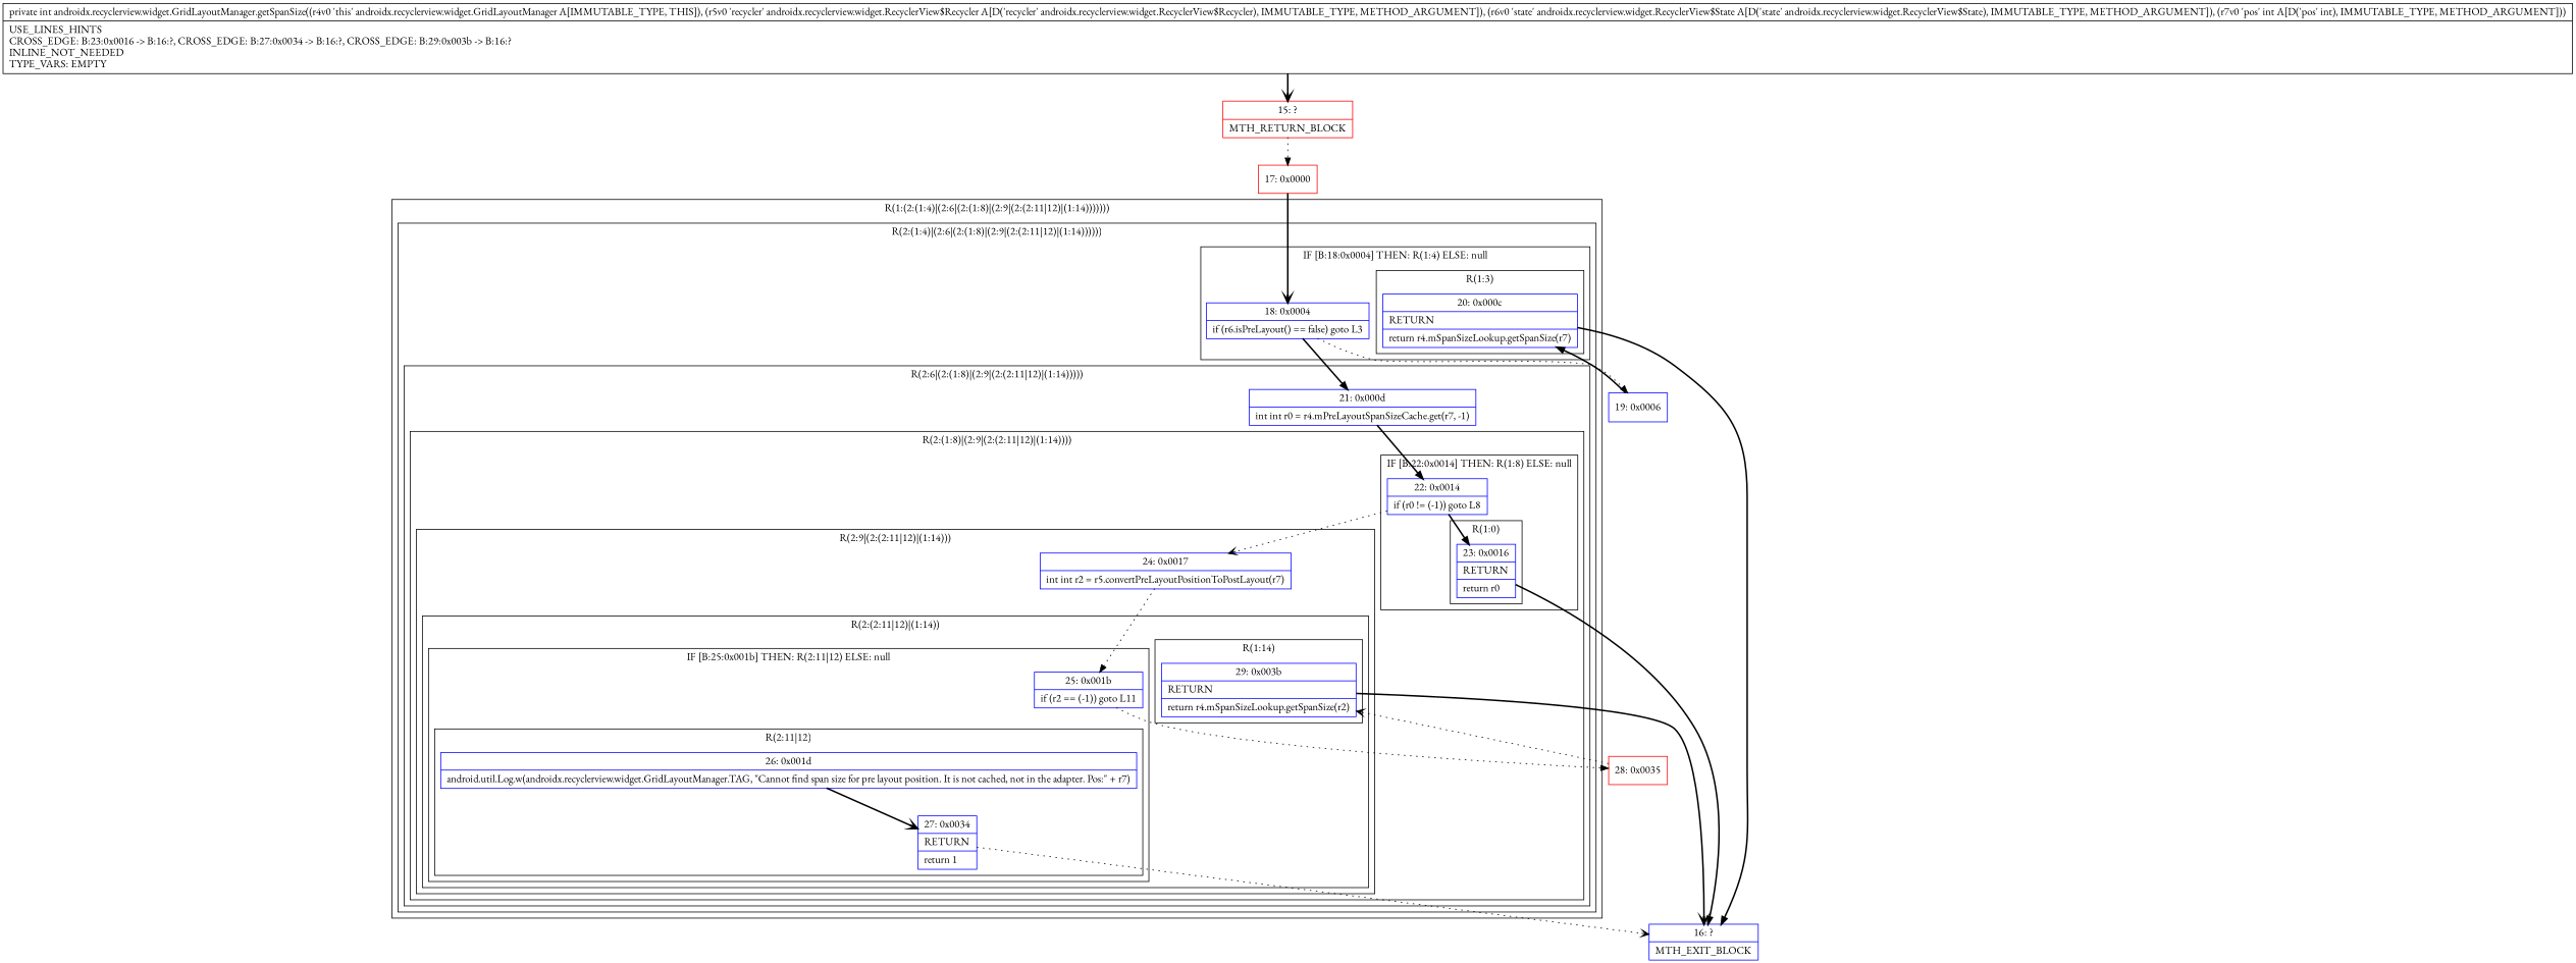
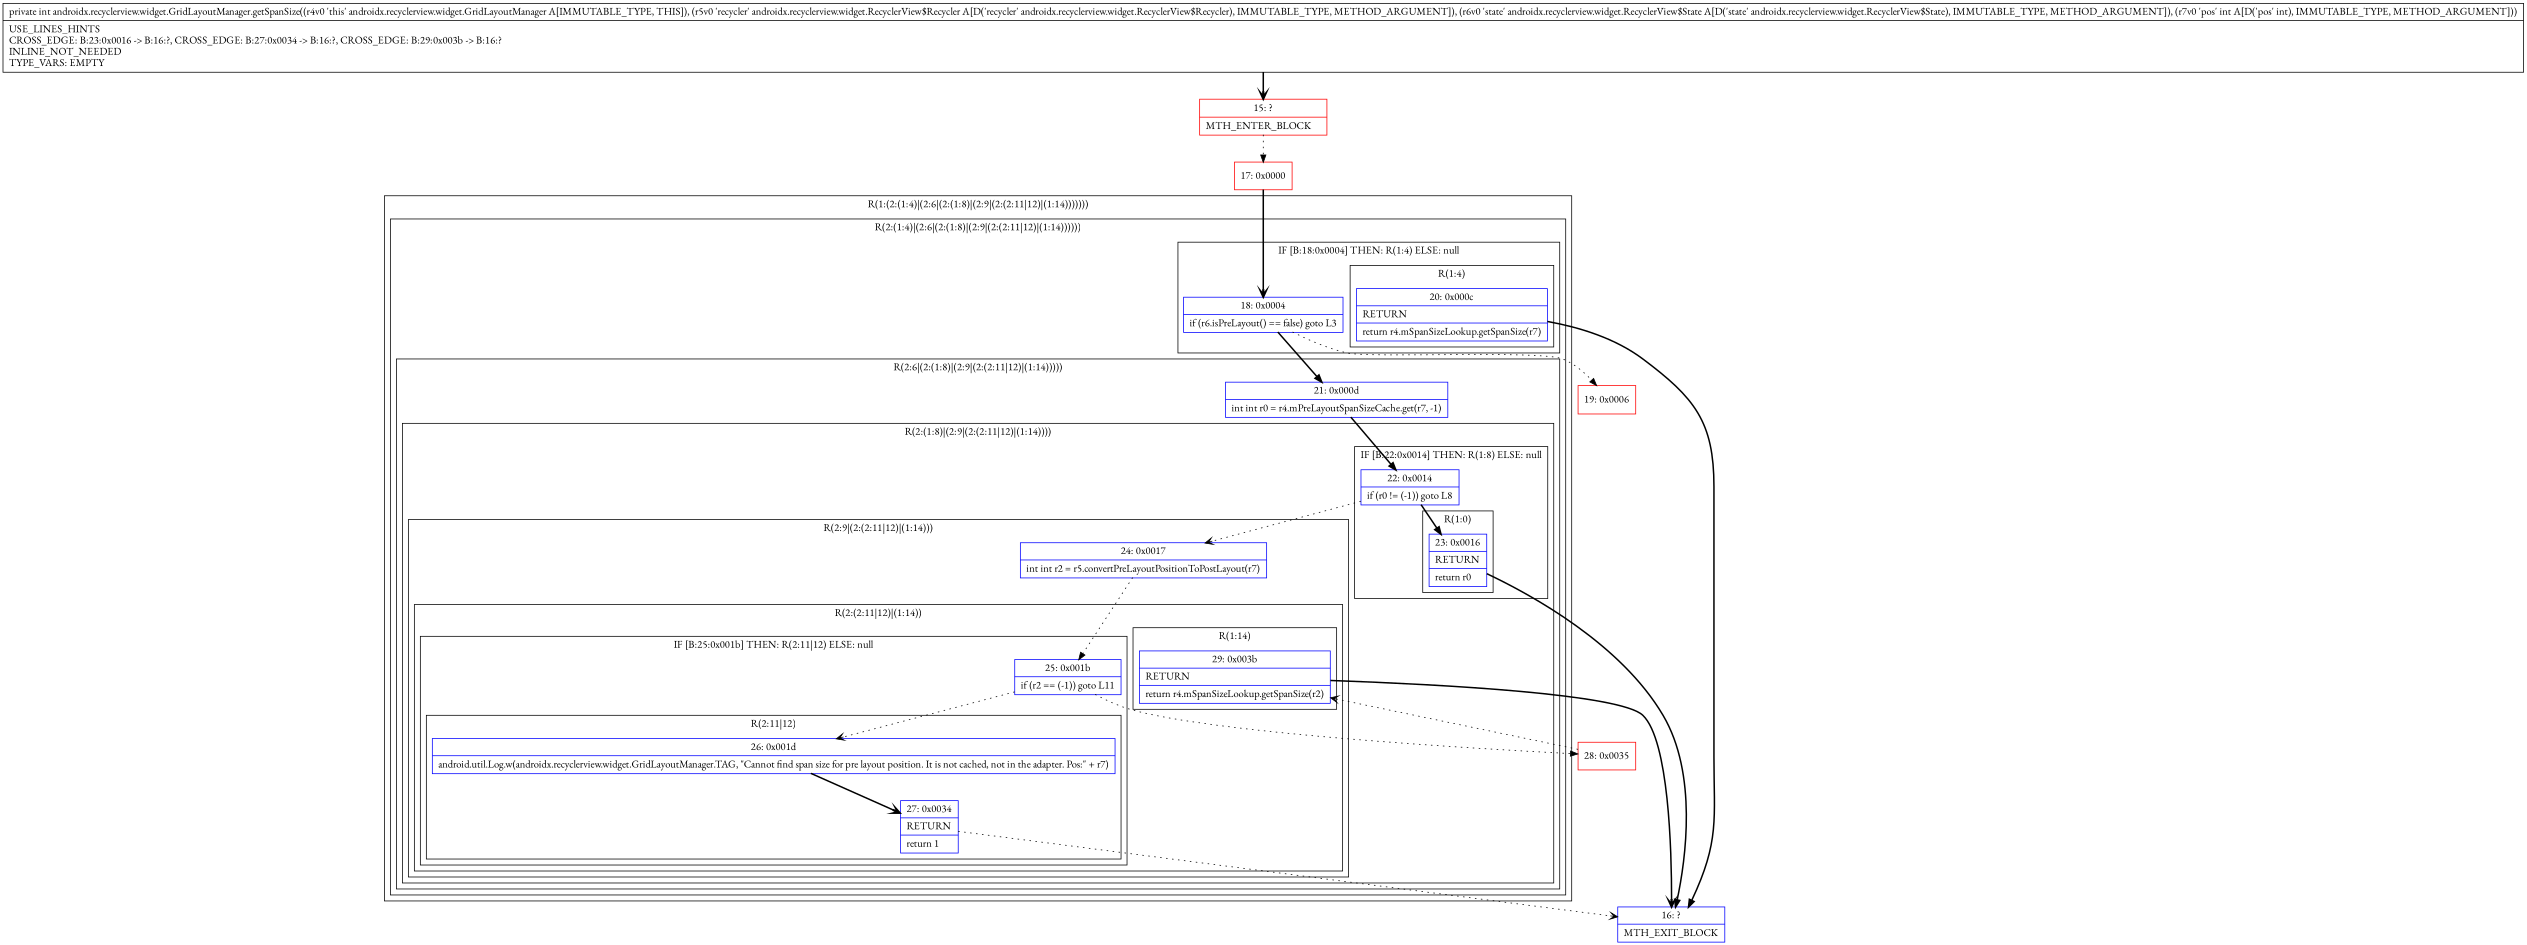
  digraph {
    fontname="EB Garamond"
    node [color=blue fontname="EB Garamond" shape=record]
    edge [arrowhead=normal fontname="EB Garamond" style=bold]
    n1 [label="{20\:\ 0x000c|RETURN\l|return r4.mSpanSizeLookup.getSpanSize(r7)\l}"]
    n2 [label="{18\:\ 0x0004|if (r6.isPreLayout() == false) goto L3\l}"]
    n3 [label="{23\:\ 0x0016|RETURN\l|return r0\l}"]
    n4 [label="{22\:\ 0x0014|if (r0 != (\-1)) goto L8\l}"]
    n5 [label="{26\:\ 0x001d|android.util.Log.w(androidx.recyclerview.widget.GridLayoutManager.TAG, \"Cannot find span size for pre layout position. It is not cached, not in the adapter. Pos:\" + r7)\l}"]
    n6 [label="{27\:\ 0x0034|RETURN\l|return 1\l}"]
    n7 [label="{25\:\ 0x001b|if (r2 == (\-1)) goto L11\l}"]
    n8 [label="{29\:\ 0x003b|RETURN\l|return r4.mSpanSizeLookup.getSpanSize(r2)\l}"]
    n9 [label="{24\:\ 0x0017|int int r2 = r5.convertPreLayoutPositionToPostLayout(r7)\l}"]
    n10 [label="{21\:\ 0x000d|int int r0 = r4.mPreLayoutSpanSizeCache.get(r7, \-1)\l}"]
    n11 [label="{16\:\ ?|MTH_EXIT_BLOCK\l}"]
-   n12 [label="{19\:\ 0x0006}"]
+   n12 [color=red label="{19\:\ 0x0006}"]
    n13 [color=red label="{28\:\ 0x0035}"]
-   n14 [color=red label="{15\:\ ?|MTH_RETURN_BLOCK\l}"]
+   n14 [color=red label="{15\:\ ?|MTH_ENTER_BLOCK\l}"]
    n15 [color=red label="{17\:\ 0x0000}"]
    n16 [label="{private int androidx.recyclerview.widget.GridLayoutManager.getSpanSize((r4v0 'this' androidx.recyclerview.widget.GridLayoutManager A[IMMUTABLE_TYPE, THIS]), (r5v0 'recycler' androidx.recyclerview.widget.RecyclerView$Recycler A[D('recycler' androidx.recyclerview.widget.RecyclerView$Recycler), IMMUTABLE_TYPE, METHOD_ARGUMENT]), (r6v0 'state' androidx.recyclerview.widget.RecyclerView$State A[D('state' androidx.recyclerview.widget.RecyclerView$State), IMMUTABLE_TYPE, METHOD_ARGUMENT]), (r7v0 'pos' int A[D('pos' int), IMMUTABLE_TYPE, METHOD_ARGUMENT]))  | USE_LINES_HINTS\lCROSS_EDGE: B:23:0x0016 \-\> B:16:?, CROSS_EDGE: B:27:0x0034 \-\> B:16:?, CROSS_EDGE: B:29:0x003b \-\> B:16:?\lINLINE_NOT_NEEDED\lTYPE_VARS: EMPTY\l}" color=""]
    subgraph cluster_1 {
      label="R(1:(2:(1:4)|(2:6|(2:(1:8)|(2:9|(2:(2:11|12)|(1:14)))))))"
      subgraph cluster_2 {
        label="R(2:(1:4)|(2:6|(2:(1:8)|(2:9|(2:(2:11|12)|(1:14))))))"
        subgraph cluster_3 {
          label="IF [B:18:0x0004] THEN: R(1:4) ELSE: null"
          n2
          subgraph cluster_4 {
-           label="R(1:3)"
+           label="R(1:4)"
            n1
          }
        }
        subgraph cluster_5 {
          label="R(2:6|(2:(1:8)|(2:9|(2:(2:11|12)|(1:14)))))"
          n10
          subgraph cluster_6 {
            label="R(2:(1:8)|(2:9|(2:(2:11|12)|(1:14))))"
            subgraph cluster_7 {
              label="IF [B:22:0x0014] THEN: R(1:8) ELSE: null"
              n4
              subgraph cluster_8 {
                label="R(1:0)"
                n3
              }
            }
            subgraph cluster_9 {
              label="R(2:9|(2:(2:11|12)|(1:14)))"
              n9
              subgraph cluster_10 {
                label="R(2:(2:11|12)|(1:14))"
                subgraph cluster_11 {
                  label="IF [B:25:0x001b] THEN: R(2:11|12) ELSE: null"
                  n7
                  subgraph cluster_12 {
                    label="R(2:11|12)"
                    n5
                    n6
                  }
                }
                subgraph cluster_13 {
                  label="R(1:14)"
                  n8
                }
              }
            }
          }
        }
      }
    }
    n1 -> n11
    n2 -> n10
    n2 -> n12 [style=dotted]
    n3 -> n11
    n4 -> n3
    n4 -> n9 [arrowhead=vee style=dotted]
    n5 -> n6 [arrowhead=vee]
    n6 -> n11 [arrowhead=vee style=dotted]
+   n7 -> n5 [arrowhead=vee style=dotted]
    n7 -> n13 [style=dotted]
    n8 -> n11 [arrowhead=vee]
    n9 -> n7 [style=dotted]
    n10 -> n4
-   n12 -> n1
    n13 -> n8 [arrowhead=vee style=dotted]
    n14 -> n15 [style=dotted]
    n15 -> n2 [arrowhead=vee]
    n16 -> n14 [arrowhead=vee]
  }
